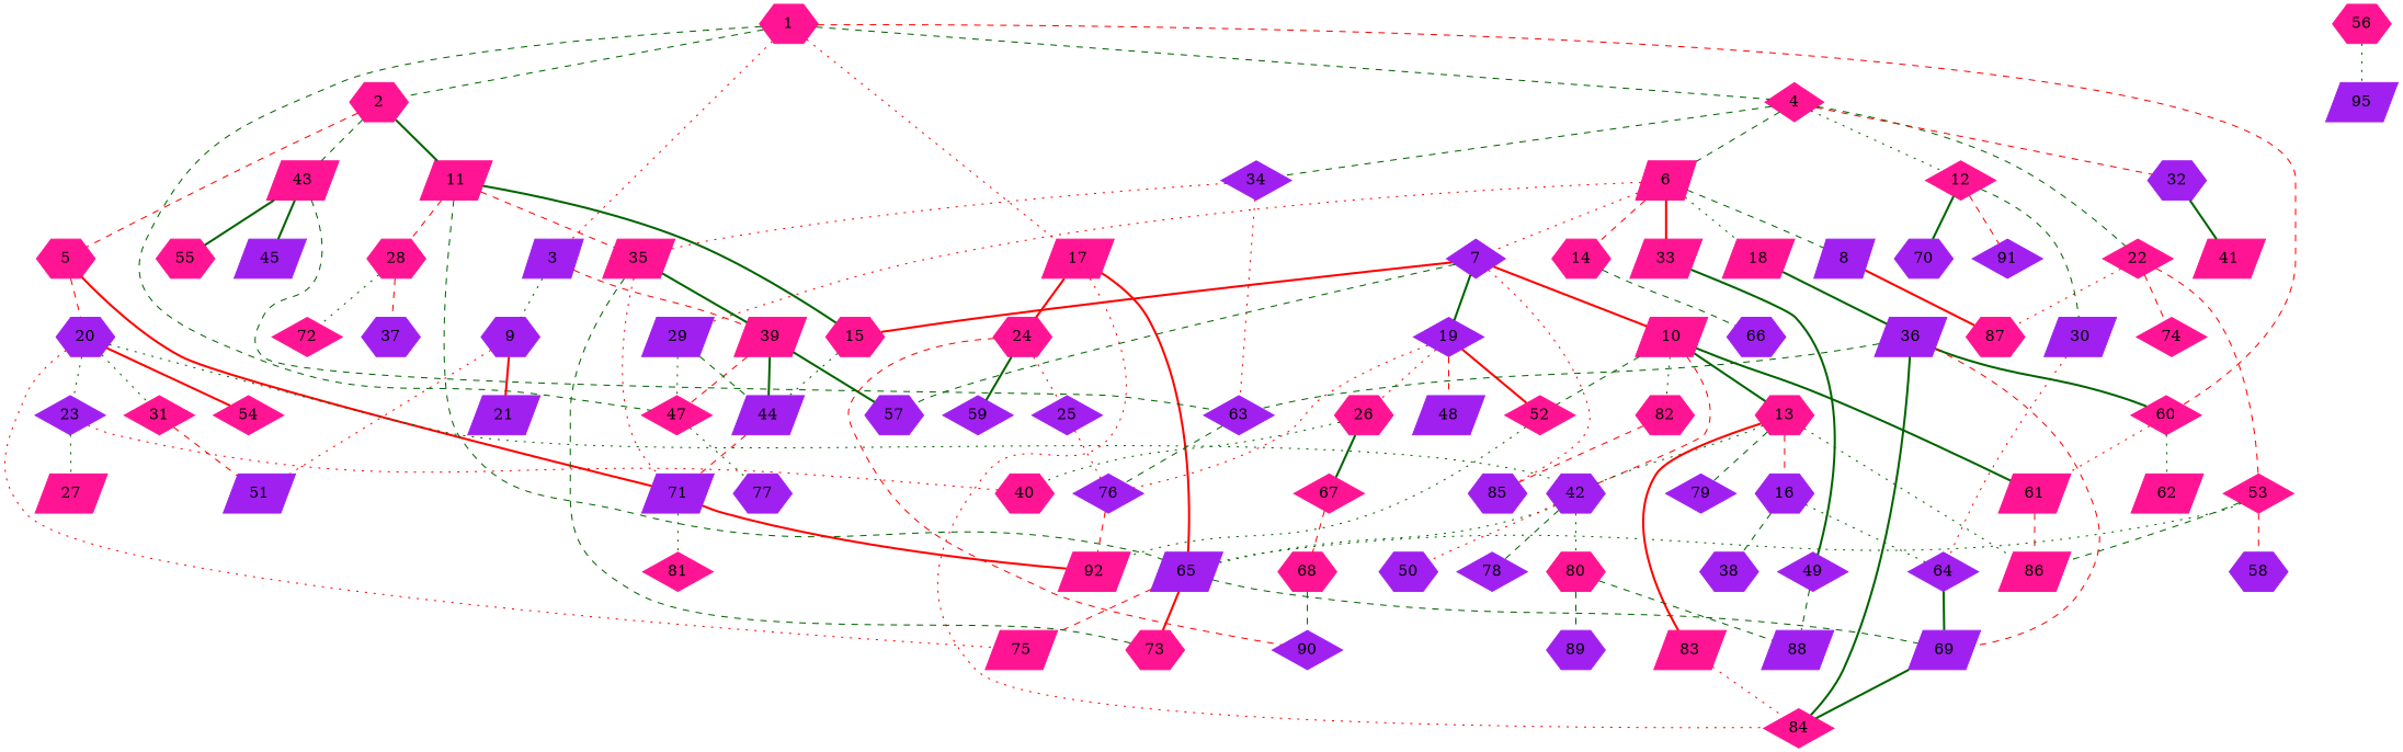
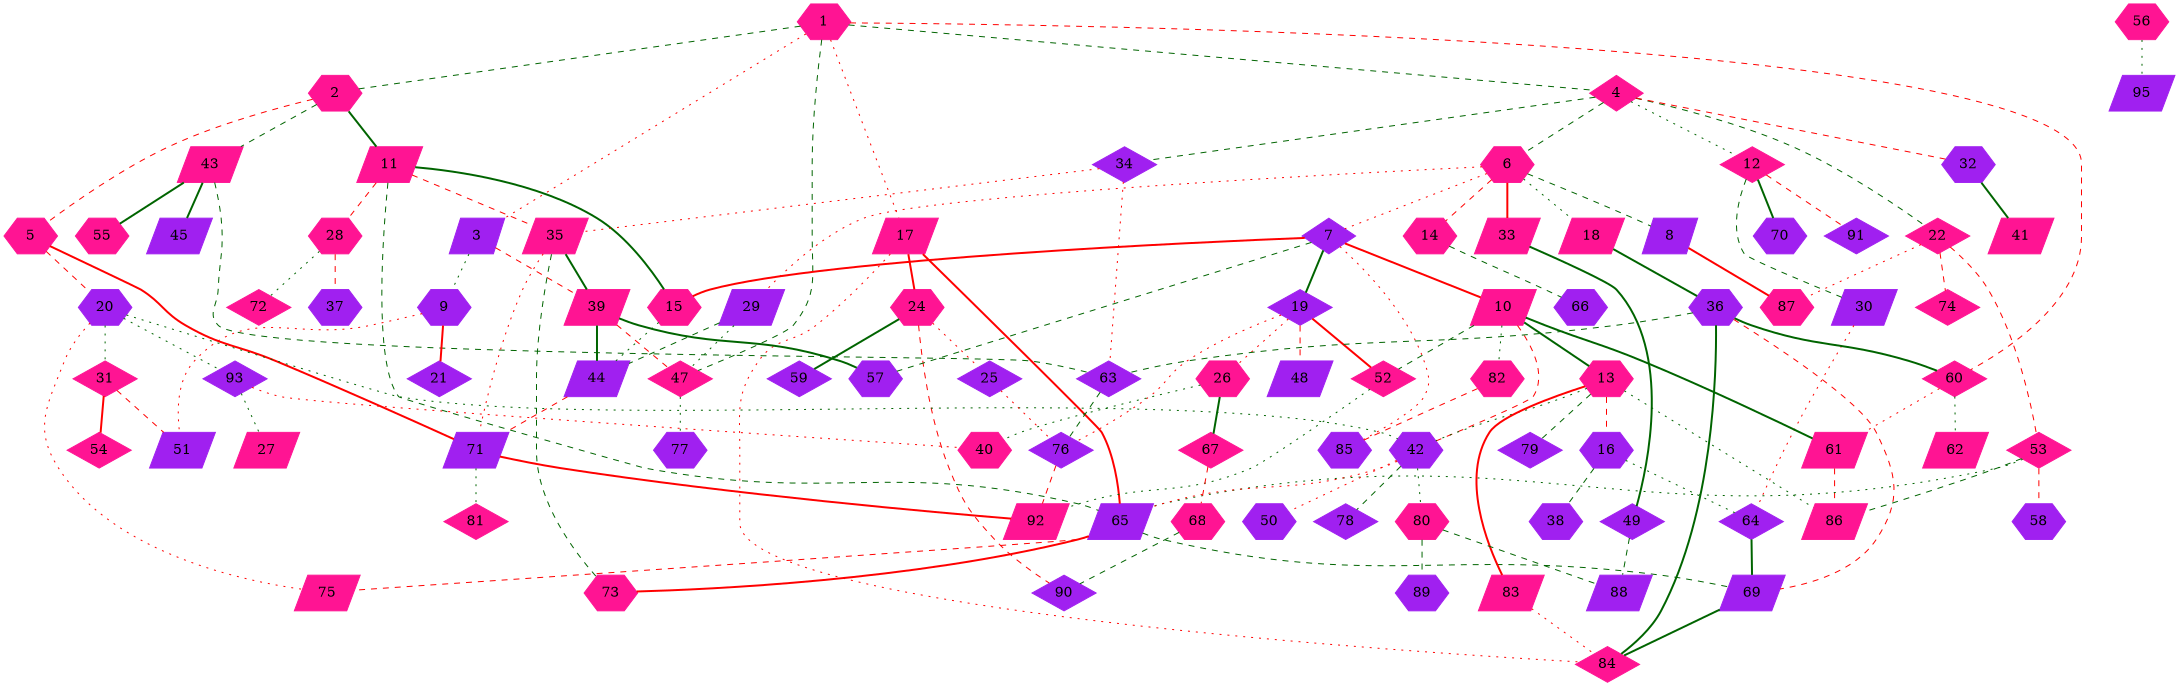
  graph {
    node [color=deeppink shape=hexagon style=filled]
    edge [color=darkgreen style=dashed]
    1
    2
    3 [color=purple shape=parallelogram]
    4 [shape=diamond]
    17 [shape=parallelogram]
    47 [shape=diamond]
    60 [shape=diamond]
    5
    11 [shape=parallelogram]
    43 [shape=parallelogram]
    9 [color=purple]
    39 [shape=parallelogram]
-   6 [shape=parallelogram]
+   6
    12 [shape=diamond]
    22 [shape=diamond]
    32 [color=purple]
    34 [color=purple shape=diamond]
    65 [color=purple shape=parallelogram]
    24
    84 [shape=diamond]
    77 [color=purple]
    61 [shape=parallelogram]
    62 [shape=parallelogram]
    20 [color=purple]
    71 [color=purple shape=parallelogram]
    15
    28
    35 [shape=parallelogram]
    63 [color=purple shape=diamond]
    45 [color=purple shape=parallelogram]
    55
-   21 [color=purple shape=parallelogram]
+   21 [color=purple shape=diamond]
    51 [color=purple shape=parallelogram]
    57 [color=purple]
    44 [color=purple shape=parallelogram]
    7 [color=purple shape=diamond]
    8 [color=purple shape=parallelogram]
    14
    18 [shape=parallelogram]
    29 [color=purple shape=parallelogram]
    33 [shape=parallelogram]
    30 [color=purple shape=parallelogram]
    70 [color=purple]
    91 [color=purple shape=diamond]
    87
    53 [shape=diamond]
    74 [shape=diamond]
    41 [shape=parallelogram]
    42 [color=purple]
-   23 [color=purple shape=diamond]
+   23 [color=purple shape=diamond label=93]
    31 [shape=diamond]
    75 [shape=parallelogram]
    92 [shape=parallelogram]
    81 [shape=diamond]
    10 [shape=parallelogram]
    19 [color=purple shape=diamond]
    85 [color=purple]
    66 [color=purple]
-   36 [color=purple shape=parallelogram]
+   36 [color=purple]
    49 [color=purple shape=diamond]
    13
    52 [shape=diamond]
    82
    26
    48 [color=purple shape=parallelogram]
    76 [color=purple shape=diamond]
    16 [color=purple]
    79 [color=purple shape=diamond]
    83 [shape=parallelogram]
    86 [shape=parallelogram]
    50 [color=purple]
    78 [color=purple shape=diamond]
    80
    37 [color=purple]
    72 [shape=diamond]
    73
    69 [color=purple shape=parallelogram]
    64 [color=purple shape=diamond]
    38 [color=purple]
    25 [color=purple shape=diamond]
    59 [color=purple shape=diamond]
    90 [color=purple shape=diamond]
    40
    67 [shape=diamond]
    27 [shape=parallelogram]
    54 [shape=diamond]
    58 [color=purple]
    68
    88 [color=purple shape=parallelogram]
    89 [color=purple]
    n91 [color=purple label=95 shape=parallelogram]
    56
    1 -- 2
    1 -- 3 [color=red style=dotted]
    1 -- 4
    1 -- 17 [color=red style=dotted]
    1 -- 47
    1 -- 60 [color=red]
    2 -- 5 [color=red]
    2 -- 11 [style=bold]
    2 -- 43
    3 -- 9 [style=dotted]
    3 -- 39 [color=red]
    4 -- 6
    4 -- 12 [style=dotted]
    4 -- 22
    4 -- 32 [color=red]
    4 -- 34
    17 -- 65 [color=red style=bold]
    17 -- 24 [color=red style=bold]
    17 -- 84 [color=red style=dotted]
    47 -- 77 [style=dotted]
    60 -- 61 [color=red style=dotted]
    60 -- 62 [style=dotted]
    5 -- 20 [color=red]
    5 -- 71 [color=red style=bold]
    11 -- 65
    11 -- 15 [style=bold]
    11 -- 28 [color=red]
    11 -- 35 [color=red]
    43 -- 63
    43 -- 45 [style=bold]
    43 -- 55 [style=bold]
    9 -- 21 [color=red style=bold]
    9 -- 51 [color=red style=dotted]
    39 -- 47 [color=red]
    39 -- 57 [style=bold]
    39 -- 44 [style=bold]
    6 -- 7 [color=red style=dotted]
    6 -- 8
    6 -- 14 [color=red]
    6 -- 18 [style=dotted]
    6 -- 29 [color=red style=dotted]
    6 -- 33 [color=red style=bold]
    12 -- 30
    12 -- 70 [style=bold]
    12 -- 91 [color=red]
    22 -- 87 [color=red style=dotted]
    22 -- 53 [color=red]
    22 -- 74 [color=red]
    32 -- 41 [style=bold]
    34 -- 35 [color=red style=dotted]
    34 -- 63 [color=red style=dotted]
    65 -- 75 [color=red]
    65 -- 73 [color=red style=bold]
    65 -- 69
    24 -- 25 [color=red style=dotted]
    24 -- 59 [style=bold]
    24 -- 90 [color=red]
    61 -- 86 [color=red]
    20 -- 42 [style=dotted]
    20 -- 23 [style=dotted]
    20 -- 31 [style=dotted]
    20 -- 75 [color=red style=dotted]
    71 -- 92 [color=red style=bold]
    71 -- 81 [style=dotted]
    15 -- 44 [style=dotted]
    28 -- 37 [color=red]
    28 -- 72 [style=dotted]
    35 -- 39 [style=bold]
    35 -- 71 [color=red style=dotted]
    35 -- 73
    63 -- 76
    44 -- 71 [color=red]
    7 -- 15 [color=red style=bold]
    7 -- 57
    7 -- 10 [color=red style=bold]
    7 -- 19 [style=bold]
    7 -- 85 [color=red style=dotted]
    8 -- 87 [color=red style=bold]
    14 -- 66
    18 -- 36 [style=bold]
    29 -- 47 [style=dotted]
    29 -- 44
    33 -- 49 [style=bold]
    30 -- 64 [color=red style=dotted]
    53 -- 65 [style=dotted]
    53 -- 86
    53 -- 58 [color=red]
-   42 -- 65 [style=dotted]
+   42 -- 65 [color=red style=dotted]
    42 -- 50 [color=red style=dotted]
    42 -- 78
    42 -- 80 [style=dotted]
    23 -- 40 [color=red style=dotted]
    23 -- 27 [style=dotted]
    31 -- 51 [color=red]
-   20 -- 54 [color=red style=bold]
+   31 -- 54 [color=red style=bold]
    10 -- 61 [style=bold]
    10 -- 42 [color=red]
    10 -- 13 [style=bold]
    10 -- 52
    10 -- 82 [style=dotted]
    19 -- 52 [color=red style=bold]
    19 -- 26 [color=red style=dotted]
    19 -- 48 [color=red]
    19 -- 76 [color=red style=dotted]
    36 -- 60 [style=bold]
    36 -- 84 [style=bold]
    36 -- 63
    36 -- 69 [color=red]
    49 -- 88
    13 -- 42 [style=dotted]
    13 -- 16 [color=red]
    13 -- 79
    13 -- 83 [color=red style=bold]
    13 -- 86 [style=dotted]
    52 -- 92 [style=dotted]
    82 -- 85 [color=red]
    26 -- 40 [style=dotted]
    26 -- 67 [style=bold]
    76 -- 92 [color=red]
    16 -- 64 [style=dotted]
    16 -- 38
    83 -- 84 [color=red style=dotted]
    80 -- 88
    80 -- 89
    69 -- 84 [style=bold]
    64 -- 69 [style=bold]
    25 -- 76 [color=red style=dotted]
    67 -- 68 [color=red]
    68 -- 90
    56 -- n91 [style=dotted]
  }
